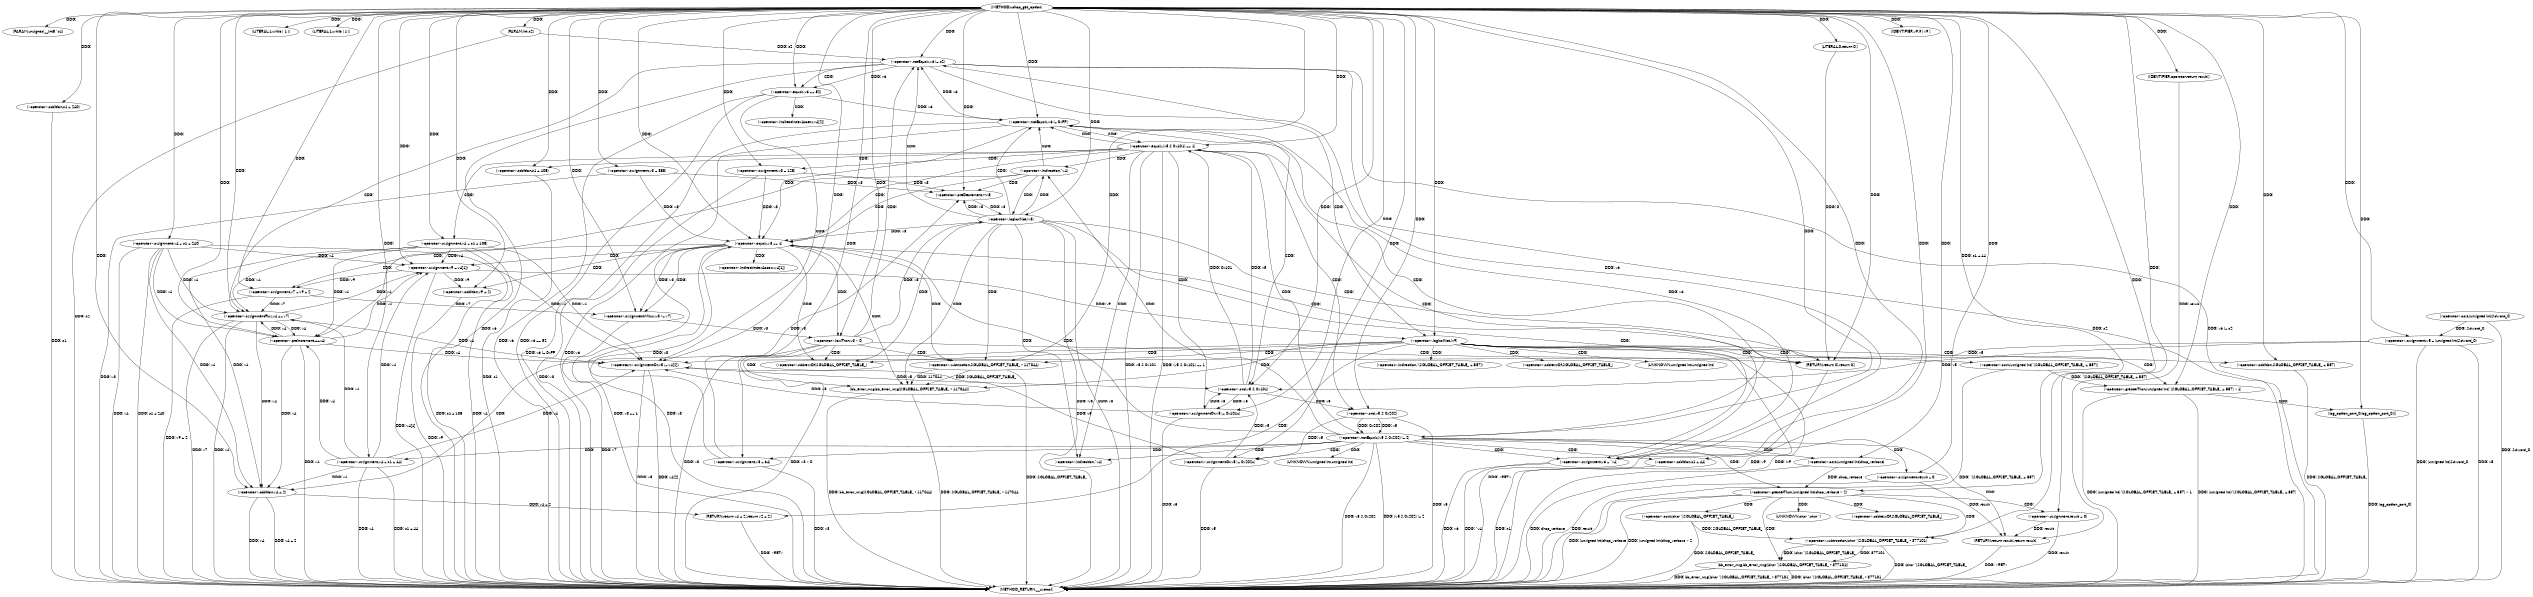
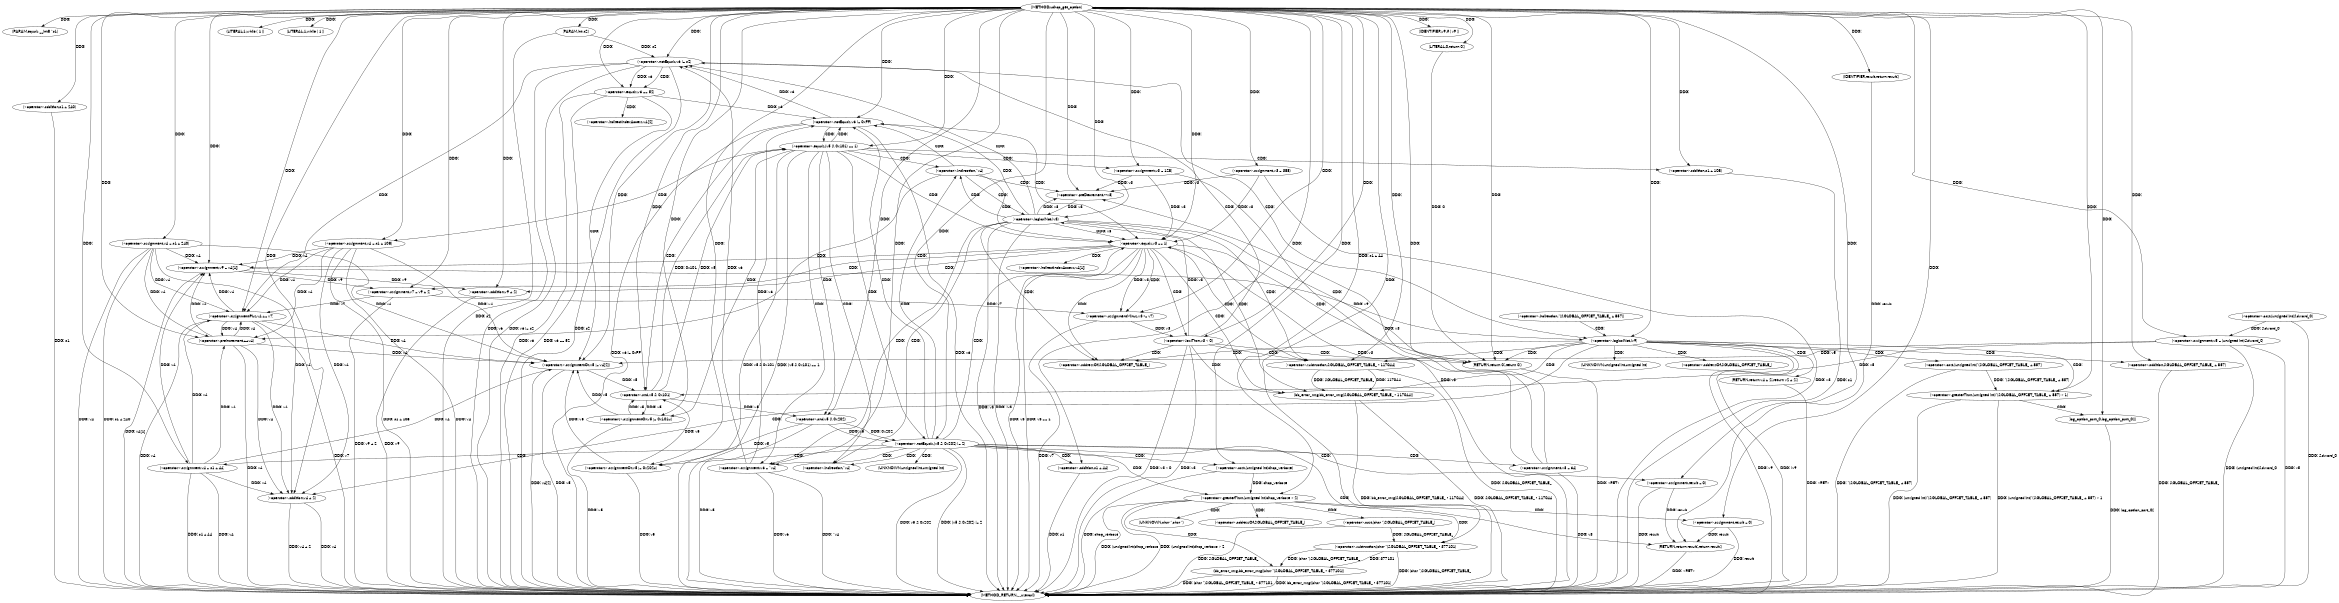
  digraph {
    fontname=Lato
    node [fontname=Lato]
    edge [fontname=Lato]
    n1 [label="(METHOD,udhcp_get_option)"]
-   n2 [label="(PARAM,unsigned __int8 *a1)"]
+   n2 [label="(PARAM,equals __int8 *a1)"]
    n3 [label="(PARAM,int a2)"]
    n4 [label="(<operator>.assignment,v3 = 388)"]
    n5 [label="(<operator>.assignment,v4 = a1 + 240)"]
    n6 [label="(<operator>.addition,a1 + 240)"]
    n7 [label="(<operator>.assignment,v5 = (unsigned int)&dword_0)"]
    n8 [label="(LITERAL,1,while ( 1 ))"]
    n9 [label="(LITERAL,1,while ( 1 ))"]
    n10 [label="(<operator>.assignment,v6 = *v4)"]
    n11 [label="(<operator>.preDecrement,--v3)"]
    n12 [label="(<operator>.preIncrement,++v4)"]
    n13 [label="(<operator>.logicalNot,!v3)"]
    n14 [label="(<operator>.notEquals,v6 != 0xFF)"]
    n15 [label="(<operator>.equals,(v5 & 0x101) == 1)"]
    n16 [label="(<operator>.and,v5 & 0x101)"]
    n17 [label="(<operators>.assignmentOr,v5 |= 0x101u)"]
    n18 [label="(<operator>.assignment,v3 = 128)"]
    n19 [label="(<operator>.assignment,v4 = a1 + 108)"]
    n20 [label="(<operator>.addition,a1 + 108)"]
    n21 [label="(<operator>.notEquals,(v5 & 0x202) != 2)"]
    n22 [label="(<operator>.and,v5 & 0x202)"]
    n23 [label="(<operator>.assignment,result = 0)"]
    n24 [label="(<operator>.greaterThan,(unsigned int)dhcp_verbose > 2)"]
    n25 [label="(<operator>.cast,(unsigned int)dhcp_verbose)"]
    n26 [label="(<operator>.subtraction,(char *)&GLOBAL_OFFSET_TABLE_ - 377101)"]
    n27 [label="(<operator>.assignment,result = 0)"]
-   n28 [label="(IDENTIFIER,operator,return result;)"]
+   n28 [label="(IDENTIFIER,result,return result;)"]
    n29 [label="(<operators>.assignmentOr,v5 |= 0x202u)"]
    n30 [label="(<operator>.assignment,v3 = 64)"]
    n31 [label="(<operator>.assignment,v4 = a1 + 44)"]
    n32 [label="(<operator>.addition,a1 + 44)"]
    n33 [label="(<operator>.equals,v3 == 1)"]
    n34 [label="(<operator>.assignment,v9 = v4[1])"]
    n35 [label="(<operator>.assignment,v7 = v9 + 2)"]
    n36 [label="(<operator>.addition,v9 + 2)"]
    n37 [label="(<operator>.assignmentMinus,v3 -= v7)"]
    n38 [label="(<operator>.lessThan,v3 < 0)"]
    n39 [label="(<operator>.notEquals,v6 != a2)"]
    n40 [label="(<operator>.equals,v6 == 52)"]
    n41 [label="(IDENTIFIER,v9,if ( v9 ))"]
    n42 [label="(<operators>.assignmentOr,v5 |= v4[2])"]
    n43 [label="(<operator>.assignmentPlus,v4 += v7)"]
    n44 [label="(<operator>.logicalNot,!v9)"]
    n45 [label="(<operator>.subtraction,&GLOBAL_OFFSET_TABLE_ - 117044)"]
    n46 [label="(RETURN,return 0;,return 0;)"]
    n47 [label="(LITERAL,0,return 0;)"]
    n48 [label="(<operator>.greaterThan,(unsigned int)*(&GLOBAL_OFFSET_TABLE_ + 857) > 1)"]
    n49 [label="(<operator>.addition,&GLOBAL_OFFSET_TABLE_ + 857)"]
    n50 [label="(log_option_part_0,log_option_part_0())"]
    n51 [label="(<operator>.addition,v4 + 2)"]
    n52 [label="(METHOD_RETURN,__usercall)"]
    n53 [label="(bb_error_msg,bb_error_msg(&GLOBAL_OFFSET_TABLE_ - 117044))"]
    n54 [label="(<operator>.indirection,*v4)"]
    n55 [label="(<operator>.indirection,*v4)"]
    n56 [label="(<operator>.addressOf,&GLOBAL_OFFSET_TABLE_)"]
    n57 [label="(RETURN,return result;,return result;)"]
    n58 [label="(UNKNOWN,unsigned int,unsigned int)"]
    n59 [label="(bb_error_msg,bb_error_msg((char *)&GLOBAL_OFFSET_TABLE_ - 377101))"]
    n60 [label="(<operator>.cast,(char *)&GLOBAL_OFFSET_TABLE_)"]
    n61 [label="(UNKNOWN,char *,char *)"]
    n62 [label="(<operator>.addressOf,&GLOBAL_OFFSET_TABLE_)"]
    n63 [label="(<operator>.indirectIndexAccess,v4[1])"]
    n64 [label="(<operator>.indirectIndexAccess,v4[2])"]
    n65 [label="(<operator>.cast,(unsigned int)*(&GLOBAL_OFFSET_TABLE_ + 857))"]
    n66 [label="(RETURN,return v4 + 2;,return v2 + 2;)"]
    n67 [label="(UNKNOWN,unsigned int,unsigned int)"]
    n68 [label="(<operator>.indirection,*(&GLOBAL_OFFSET_TABLE_ + 857))"]
    n69 [label="(<operator>.addressOf,&GLOBAL_OFFSET_TABLE_)"]
    n70 [label="(<operator>.cast,(unsigned int)&dword_0)"]
    n1 -> n2 [label="DDG: "]
    n1 -> n3 [label="DDG: "]
    n1 -> n4 [label="DDG: "]
    n1 -> n5 [label="DDG: "]
    n1 -> n6 [label="DDG: "]
    n1 -> n7 [label="DDG: "]
    n1 -> n8 [label="DDG: "]
    n1 -> n9 [label="DDG: "]
    n1 -> n10 [label="DDG: "]
    n1 -> n11 [label="DDG: "]
    n1 -> n12 [label="DDG: "]
    n1 -> n13 [label="DDG: "]
    n1 -> n14 [label="DDG: "]
    n1 -> n15 [label="DDG: "]
    n1 -> n16 [label="DDG: "]
    n1 -> n17 [label="DDG: "]
    n1 -> n18 [label="DDG: "]
    n1 -> n19 [label="DDG: "]
    n1 -> n20 [label="DDG: "]
    n1 -> n21 [label="DDG: "]
    n1 -> n22 [label="DDG: "]
    n1 -> n23 [label="DDG: "]
    n1 -> n24 [label="DDG: a1 + 44"]
    n1 -> n25 [label="DDG: "]
    n1 -> n26 [label="DDG: "]
    n1 -> n27 [label="DDG: "]
    n1 -> n28 [label="DDG: "]
    n1 -> n29 [label="DDG: "]
-   n1 -> n30 [label="DDG: "]
+   n30 -> n1 [label="DDG: "]
    n1 -> n31 [label="DDG: "]
    n1 -> n32 [label="DDG: "]
    n1 -> n33 [label="DDG: "]
    n1 -> n34 [label="DDG: "]
    n1 -> n35 [label="DDG: "]
    n1 -> n36 [label="DDG: "]
    n1 -> n37 [label="DDG: "]
    n1 -> n38 [label="DDG: "]
    n1 -> n39 [label="DDG: "]
    n1 -> n40 [label="DDG: "]
    n1 -> n41 [label="DDG: "]
    n1 -> n42 [label="DDG: "]
    n1 -> n43 [label="DDG: "]
    n1 -> n44 [label="DDG: "]
    n1 -> n45 [label="DDG: "]
    n1 -> n46 [label="DDG: "]
    n1 -> n47 [label="DDG: "]
    n1 -> n48 [label="DDG: "]
    n1 -> n49 [label="DDG: "]
    n1 -> n50 [label="DDG: "]
    n1 -> n51 [label="DDG: "]
    n3 -> n39 [label="DDG: a2"]
    n3 -> n52 [label="DDG: a2"]
    n4 -> n11 [label="DDG: v3"]
    n4 -> n33 [label="DDG: v3"]
    n4 -> n52 [label="DDG: v3"]
    n5 -> n12 [label="DDG: v4"]
    n5 -> n34 [label="DDG: v4"]
    n5 -> n42 [label="DDG: v4"]
    n5 -> n43 [label="DDG: v4"]
    n5 -> n51 [label="DDG: v4"]
    n5 -> n52 [label="DDG: a1 + 240"]
    n5 -> n52 [label="DDG: v4"]
    n6 -> n52 [label="DDG: a1"]
    n7 -> n16 [label="DDG: v5"]
    n7 -> n42 [label="DDG: v5"]
    n7 -> n52 [label="DDG: v5"]
    n7 -> n52 [label="DDG: (unsigned int)&dword_0"]
    n10 -> n14 [label="DDG: v6"]
    n10 -> n39 [label="DDG: v6"]
    n10 -> n52 [label="DDG: *v4"]
    n10 -> n52 [label="DDG: v6"]
    n11 -> n13 [label="DDG: v3"]
    n12 -> n34 [label="DDG: v4"]
    n12 -> n42 [label="DDG: v4"]
    n12 -> n43 [label="DDG: v4"]
    n12 -> n51 [label="DDG: v4"]
    n12 -> n52 [label="DDG: v4"]
    n13 -> n10 [label="CDG: "]
    n13 -> n11 [label="DDG: v3"]
    n13 -> n14 [label="CDG: "]
    n13 -> n33 [label="DDG: v3"]
    n13 -> n39 [label="CDG: "]
    n13 -> n45 [label="CDG: "]
    n13 -> n46 [label="CDG: "]
    n13 -> n52 [label="DDG: !v3"]
    n13 -> n52 [label="DDG: v3"]
    n13 -> n53 [label="CDG: "]
    n13 -> n54 [label="CDG: "]
    n13 -> n55 [label="CDG: "]
    n13 -> n56 [label="CDG: "]
    n14 -> n15 [label="CDG: "]
    n14 -> n16 [label="CDG: "]
    n14 -> n33 [label="CDG: "]
    n14 -> n39 [label="DDG: v6"]
    n14 -> n52 [label="DDG: v6 != 0xFF"]
    n14 -> n52 [label="DDG: v6"]
    n15 -> n10 [label="CDG: "]
    n15 -> n14 [label="CDG: "]
    n15 -> n17 [label="CDG: "]
    n15 -> n18 [label="CDG: "]
    n15 -> n19 [label="CDG: "]
    n15 -> n20 [label="CDG: "]
    n15 -> n21 [label="CDG: "]
    n15 -> n22 [label="CDG: "]
    n15 -> n33 [label="CDG: "]
    n15 -> n52 [label="DDG: v5 & 0x101"]
    n15 -> n52 [label="DDG: (v5 & 0x101) == 1"]
    n15 -> n54 [label="CDG: "]
    n15 -> n55 [label="CDG: "]
    n16 -> n15 [label="DDG: v5"]
    n16 -> n15 [label="DDG: 0x101"]
    n16 -> n17 [label="DDG: v5"]
    n16 -> n22 [label="DDG: v5"]
    n17 -> n16 [label="DDG: v5"]
    n17 -> n42 [label="DDG: v5"]
    n17 -> n52 [label="DDG: v5"]
    n18 -> n11 [label="DDG: v3"]
    n18 -> n33 [label="DDG: v3"]
    n18 -> n52 [label="DDG: v3"]
    n19 -> n12 [label="DDG: v4"]
    n19 -> n34 [label="DDG: v4"]
    n19 -> n42 [label="DDG: v4"]
    n19 -> n43 [label="DDG: v4"]
    n19 -> n51 [label="DDG: v4"]
    n19 -> n52 [label="DDG: a1 + 108"]
    n19 -> n52 [label="DDG: v4"]
    n20 -> n52 [label="DDG: a1"]
    n21 -> n10 [label="CDG: "]
    n21 -> n14 [label="CDG: "]
    n21 -> n23 [label="CDG: "]
    n21 -> n24 [label="CDG: "]
    n21 -> n25 [label="CDG: "]
    n21 -> n29 [label="CDG: "]
    n21 -> n30 [label="CDG: "]
    n21 -> n31 [label="CDG: "]
    n21 -> n32 [label="CDG: "]
    n21 -> n33 [label="CDG: "]
    n21 -> n52 [label="DDG: v5 & 0x202"]
    n21 -> n52 [label="DDG: (v5 & 0x202) != 2"]
    n21 -> n54 [label="CDG: "]
    n21 -> n55 [label="CDG: "]
    n21 -> n57 [label="CDG: "]
    n21 -> n58 [label="CDG: "]
    n22 -> n21 [label="DDG: v5"]
    n22 -> n21 [label="DDG: 0x202"]
    n22 -> n29 [label="DDG: v5"]
    n22 -> n52 [label="DDG: v5"]
    n23 -> n52 [label="DDG: result"]
    n23 -> n57 [label="DDG: result"]
    n24 -> n26 [label="CDG: "]
    n24 -> n27 [label="CDG: "]
    n24 -> n52 [label="DDG: (unsigned int)dhcp_verbose"]
    n24 -> n52 [label="DDG: (unsigned int)dhcp_verbose > 2"]
    n24 -> n59 [label="CDG: "]
    n24 -> n60 [label="CDG: "]
    n24 -> n61 [label="CDG: "]
    n24 -> n62 [label="CDG: "]
    n25 -> n24 [label="DDG: dhcp_verbose"]
    n25 -> n52 [label="DDG: dhcp_verbose"]
    n26 -> n52 [label="DDG: (char *)&GLOBAL_OFFSET_TABLE_"]
    n26 -> n59 [label="DDG: (char *)&GLOBAL_OFFSET_TABLE_"]
    n26 -> n59 [label="DDG: 377101"]
    n27 -> n52 [label="DDG: result"]
    n27 -> n57 [label="DDG: result"]
    n28 -> n57 [label="DDG: result"]
    n29 -> n16 [label="DDG: v5"]
    n29 -> n42 [label="DDG: v5"]
    n29 -> n52 [label="DDG: v5"]
    n30 -> n11 [label="DDG: v3"]
    n30 -> n33 [label="DDG: v3"]
    n30 -> n52 [label="DDG: v3"]
    n31 -> n12 [label="DDG: v4"]
    n31 -> n34 [label="DDG: v4"]
    n31 -> n42 [label="DDG: v4"]
    n31 -> n43 [label="DDG: v4"]
    n31 -> n51 [label="DDG: v4"]
    n31 -> n52 [label="DDG: a1 + 44"]
    n31 -> n52 [label="DDG: v4"]
    n32 -> n52 [label="DDG: a1"]
    n33 -> n34 [label="CDG: "]
    n33 -> n35 [label="CDG: "]
    n33 -> n36 [label="CDG: "]
    n33 -> n37 [label="DDG: v3"]
    n33 -> n37 [label="CDG: "]
    n33 -> n38 [label="CDG: "]
    n33 -> n45 [label="CDG: "]
    n33 -> n46 [label="CDG: "]
    n33 -> n52 [label="DDG: v3 == 1"]
    n33 -> n52 [label="DDG: v3"]
    n33 -> n53 [label="CDG: "]
    n33 -> n56 [label="CDG: "]
    n33 -> n63 [label="CDG: "]
    n34 -> n35 [label="DDG: v9"]
    n34 -> n36 [label="DDG: v9"]
    n34 -> n44 [label="DDG: v9"]
    n34 -> n52 [label="DDG: v4[1]"]
    n35 -> n37 [label="DDG: v7"]
    n35 -> n43 [label="DDG: v7"]
    n35 -> n52 [label="DDG: v9 + 2"]
    n36 -> n52 [label="DDG: v9"]
    n37 -> n38 [label="DDG: v3"]
    n37 -> n52 [label="DDG: v7"]
    n38 -> n13 [label="DDG: v3"]
    n38 -> n39 [label="CDG: "]
    n38 -> n45 [label="CDG: "]
    n38 -> n46 [label="CDG: "]
    n38 -> n52 [label="DDG: v3"]
    n38 -> n52 [label="DDG: v3 < 0"]
    n38 -> n53 [label="CDG: "]
    n38 -> n56 [label="CDG: "]
    n39 -> n40 [label="DDG: v6"]
    n39 -> n40 [label="CDG: "]
    n39 -> n43 [label="CDG: "]
    n39 -> n44 [label="CDG: "]
    n39 -> n52 [label="DDG: v6"]
    n39 -> n52 [label="DDG: a2"]
    n39 -> n52 [label="DDG: v6 != a2"]
    n40 -> n14 [label="DDG: v6"]
    n40 -> n42 [label="CDG: "]
    n40 -> n52 [label="DDG: v6"]
    n40 -> n52 [label="DDG: v6 == 52"]
    n40 -> n64 [label="CDG: "]
    n42 -> n16 [label="DDG: v5"]
    n42 -> n52 [label="DDG: v4[2]"]
    n42 -> n52 [label="DDG: v5"]
    n43 -> n12 [label="DDG: v4"]
    n43 -> n34 [label="DDG: v4"]
    n43 -> n42 [label="DDG: v4"]
    n43 -> n51 [label="DDG: v4"]
    n43 -> n52 [label="DDG: v7"]
    n43 -> n52 [label="DDG: v4"]
    n44 -> n45 [label="CDG: "]
    n44 -> n46 [label="CDG: "]
    n44 -> n48 [label="CDG: "]
    n44 -> n49 [label="CDG: "]
    n44 -> n51 [label="CDG: "]
    n44 -> n52 [label="DDG: v9"]
    n44 -> n52 [label="DDG: !v9"]
    n44 -> n53 [label="CDG: "]
    n44 -> n56 [label="CDG: "]
    n44 -> n65 [label="CDG: "]
    n44 -> n66 [label="CDG: "]
    n44 -> n67 [label="CDG: "]
-   n44 -> n68 [label="CDG: "]
+   n68 -> n44 [label="CDG: "]
    n44 -> n69 [label="CDG: "]
    n45 -> n52 [label="DDG: &GLOBAL_OFFSET_TABLE_"]
    n45 -> n53 [label="DDG: &GLOBAL_OFFSET_TABLE_"]
    n45 -> n53 [label="DDG: 117044"]
    n46 -> n52 [label="DDG: <RET>"]
    n47 -> n46 [label="DDG: 0"]
    n48 -> n50 [label="CDG: "]
    n48 -> n52 [label="DDG: (unsigned int)*(&GLOBAL_OFFSET_TABLE_ + 857)"]
    n48 -> n52 [label="DDG: (unsigned int)*(&GLOBAL_OFFSET_TABLE_ + 857) > 1"]
    n49 -> n52 [label="DDG: &GLOBAL_OFFSET_TABLE_"]
    n50 -> n52 [label="DDG: log_option_part_0()"]
    n51 -> n52 [label="DDG: v4 + 2"]
    n51 -> n52 [label="DDG: v4"]
-   n51 -> n66 [label="DDG: v4 + 2"]
    n53 -> n52 [label="DDG: bb_error_msg(&GLOBAL_OFFSET_TABLE_ - 117044)"]
    n53 -> n52 [label="DDG: &GLOBAL_OFFSET_TABLE_ - 117044"]
    n55 -> n11 [label="CDG: "]
    n55 -> n12 [label="CDG: "]
    n55 -> n13 [label="CDG: "]
    n55 -> n14 [label="CDG: "]
    n55 -> n33 [label="CDG: "]
    n57 -> n52 [label="DDG: <RET>"]
    n59 -> n52 [label="DDG: (char *)&GLOBAL_OFFSET_TABLE_ - 377101"]
    n59 -> n52 [label="DDG: bb_error_msg((char *)&GLOBAL_OFFSET_TABLE_ - 377101)"]
    n60 -> n26 [label="DDG: &GLOBAL_OFFSET_TABLE_"]
    n60 -> n52 [label="DDG: &GLOBAL_OFFSET_TABLE_"]
    n65 -> n48 [label="DDG: *(&GLOBAL_OFFSET_TABLE_ + 857)"]
    n65 -> n52 [label="DDG: *(&GLOBAL_OFFSET_TABLE_ + 857)"]
    n66 -> n52 [label="DDG: <RET>"]
    n70 -> n7 [label="DDG: &dword_0"]
    n70 -> n52 [label="DDG: &dword_0"]
  }
